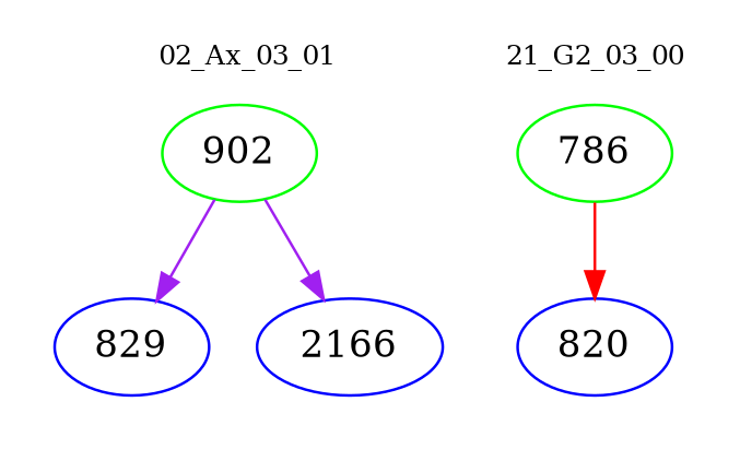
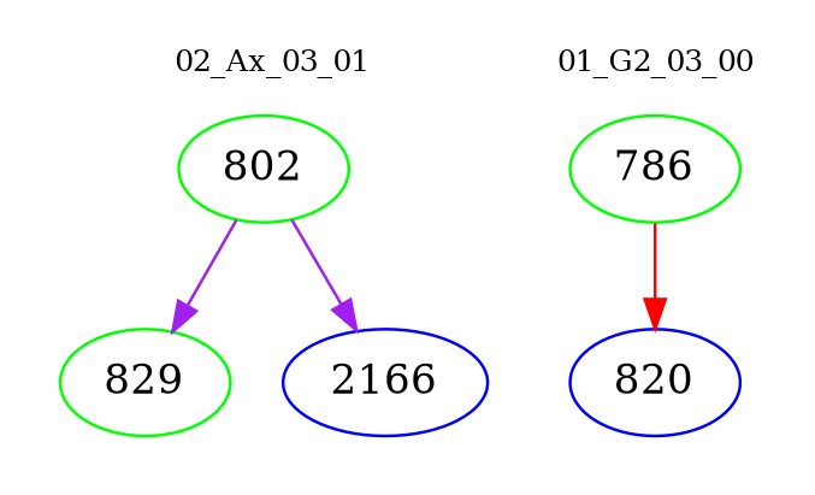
  digraph {
    node [color=green]
    edge [color=purple]
-   n1 [label=902]
-   n2 [color=blue label=829]
+   n1 [label=802]
+   n2 [label=829]
    n3 [color=blue label=2166]
    n4 [label=786]
    n5 [color=blue label=820]
    subgraph cluster_1 {
      color=white
      fontsize=10
      label="02_Ax_03_01"
      n1
      n2
      n3
    }
    subgraph cluster_2 {
      color=white
      fontsize=10
-     label="21_G2_03_00"
+     label="01_G2_03_00"
      n4
      n5
    }
    n1 -> n2
    n1 -> n3
    n4 -> n5 [color=red]
  }
